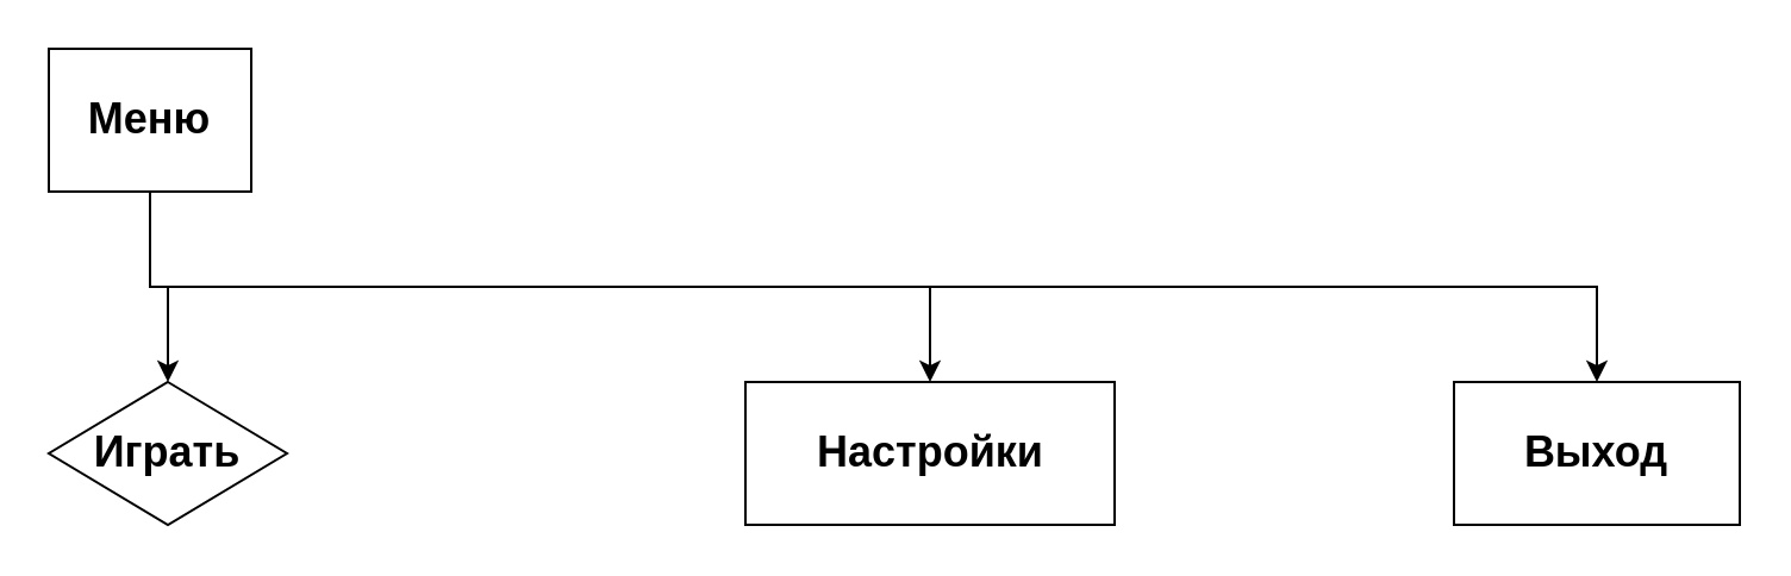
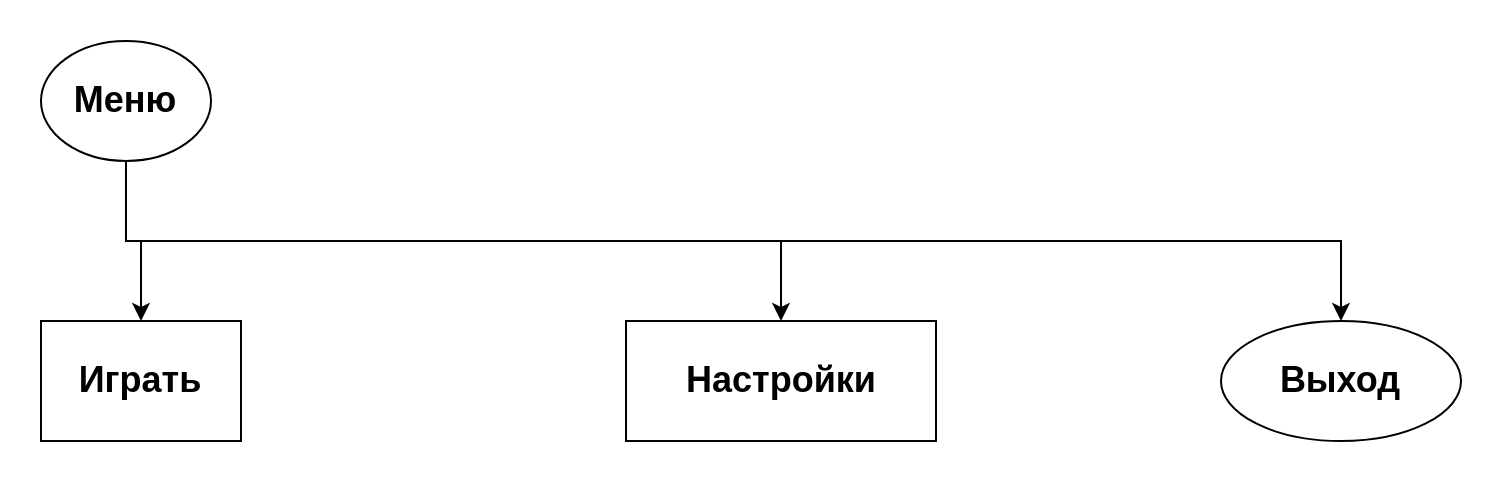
  <mxCell id="0" />
  <mxCell id="1" parent="0" />
  <mxCell id="2" style="edgeStyle=orthogonalEdgeStyle;rounded=0;orthogonalLoop=1;jettySize=auto;html=1;exitX=0.5;exitY=1;exitDx=0;exitDy=0;entryX=0.5;entryY=0;entryDx=0;entryDy=0;" edge="1" parent="1" source="5" target="8"><mxGeometry relative="1" as="geometry" /></mxCell>
  <mxCell id="3" style="edgeStyle=orthogonalEdgeStyle;rounded=0;orthogonalLoop=1;jettySize=auto;html=1;exitX=0.5;exitY=1;exitDx=0;exitDy=0;" edge="1" parent="1" source="5" target="7"><mxGeometry relative="1" as="geometry" /></mxCell>
  <mxCell id="4" style="edgeStyle=orthogonalEdgeStyle;rounded=0;orthogonalLoop=1;jettySize=auto;html=1;exitX=0.5;exitY=1;exitDx=0;exitDy=0;entryX=0.5;entryY=0;entryDx=0;entryDy=0;" edge="1" parent="1" source="5" target="6"><mxGeometry relative="1" as="geometry" /></mxCell>
- <mxCell id="5" value="&lt;h2&gt;Меню&lt;/h2&gt;" style="whiteSpace=wrap;html=1;fillOpacity=100;imageHeight=24;" vertex="1" parent="1"><mxGeometry x="20" y="20" width="85" height="60" as="geometry" /></mxCell>
+ <mxCell id="5" value="&lt;h2&gt;Меню&lt;/h2&gt;" style="ellipse;whiteSpace=wrap;html=1;fillOpacity=100;imageHeight=24;" vertex="1" parent="1"><mxGeometry x="20" y="20" width="85" height="60" as="geometry" /></mxCell>
  <mxCell id="6" value="&lt;h2&gt;Настройки&lt;/h2&gt;" style="whiteSpace=wrap;html=1;" vertex="1" parent="1"><mxGeometry x="312.5" y="160" width="155" height="60" as="geometry" /></mxCell>
- <mxCell id="7" value="&lt;h2&gt;Выход&lt;/h2&gt;" style="rounded=0;whiteSpace=wrap;html=1;" vertex="1" parent="1"><mxGeometry x="610" y="160" width="120" height="60" as="geometry" /></mxCell>
- <mxCell id="8" value="&lt;h2&gt;Играть&lt;/h2&gt;" style="rhombus;whiteSpace=wrap;html=1;" vertex="1" parent="1"><mxGeometry x="20" y="160" width="100" height="60" as="geometry" /></mxCell>
+ <mxCell id="7" value="&lt;h2&gt;Выход&lt;/h2&gt;" style="ellipse;whiteSpace=wrap;html=1;" vertex="1" parent="1"><mxGeometry x="610" y="160" width="120" height="60" as="geometry" /></mxCell>
+ <mxCell id="8" value="&lt;h2&gt;Играть&lt;/h2&gt;" style="whiteSpace=wrap;html=1;" vertex="1" parent="1"><mxGeometry x="20" y="160" width="100" height="60" as="geometry" /></mxCell>
